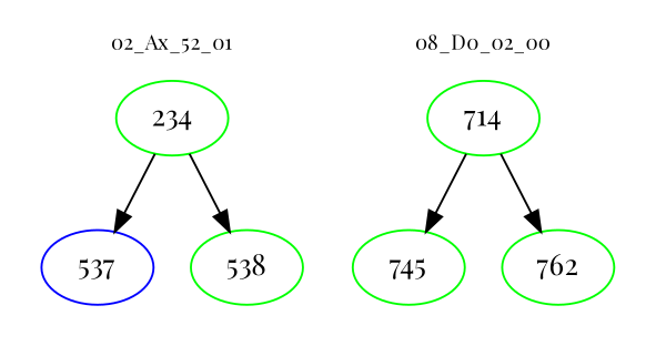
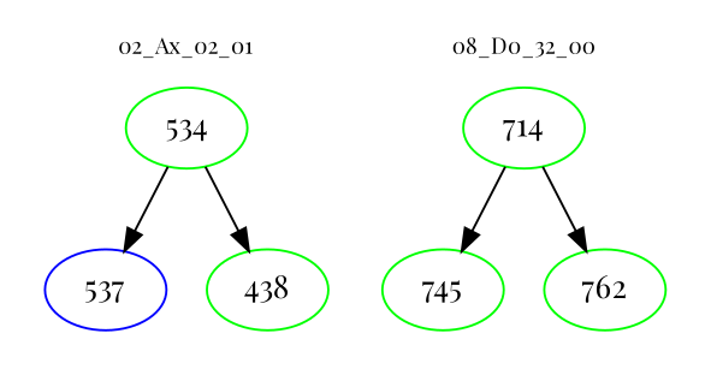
  digraph {
    fontname="Playfair Display"
    node [color=green fontname="Playfair Display"]
    edge [color=black fontname="Playfair Display"]
-   n1 [label=234]
+   n1 [label=534]
    n2 [color=blue label=537]
-   n3 [label=538]
+   n3 [label=438]
    n4 [label=714]
    n5 [label=745]
    n6 [label=762]
    subgraph cluster_1 {
      color=white
      fontsize=10
-     label="02_Ax_52_01"
+     label="02_Ax_02_01"
      n1
      n2
      n3
    }
    subgraph cluster_2 {
      color=white
      fontsize=10
-     label="08_D0_02_00"
+     label="08_D0_32_00"
      n4
      n5
      n6
    }
    n1 -> n2
    n1 -> n3
    n4 -> n5
    n4 -> n6
  }
